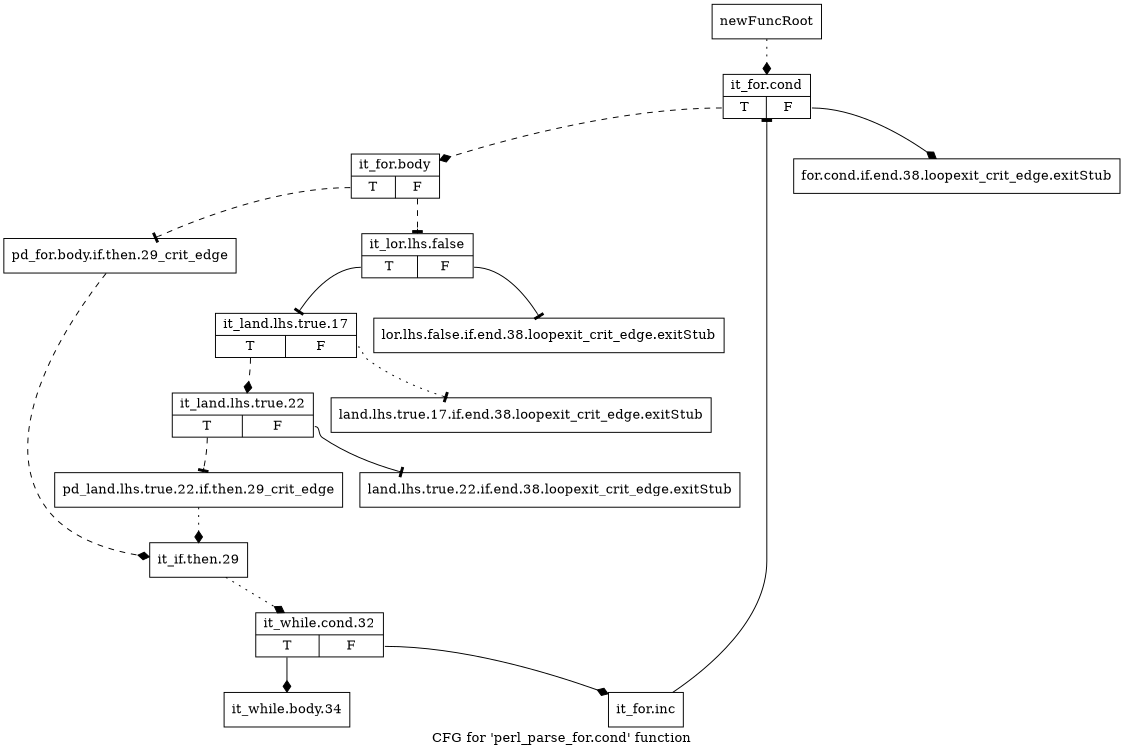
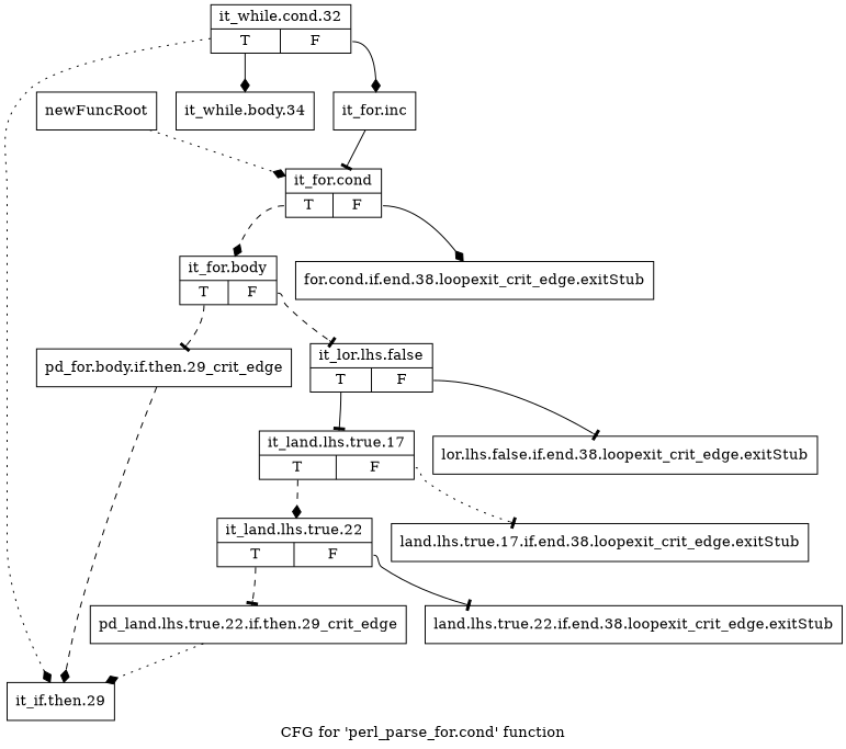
  digraph {
    label="CFG for 'perl_parse_for.cond' function"
    node [shape=record]
    edge [arrowhead=diamond style=solid tailport=s1]
    n1 [label="{newFuncRoot}"]
    n2 [label="{it_for.cond|{<s0>T|<s1>F}}"]
    n3 [label="{for.cond.if.end.38.loopexit_crit_edge.exitStub}"]
    n4 [label="{it_for.body|{<s0>T|<s1>F}}"]
    n5 [label="{pd_for.body.if.then.29_crit_edge}"]
    n6 [label="{it_lor.lhs.false|{<s0>T|<s1>F}}"]
    n7 [label="{lor.lhs.false.if.end.38.loopexit_crit_edge.exitStub}"]
    n8 [label="{land.lhs.true.17.if.end.38.loopexit_crit_edge.exitStub}"]
    n9 [label="{land.lhs.true.22.if.end.38.loopexit_crit_edge.exitStub}"]
    n10 [label="{it_if.then.29}"]
    n11 [label="{it_land.lhs.true.17|{<s0>T|<s1>F}}"]
    n12 [label="{it_while.cond.32|{<s0>T|<s1>F}}"]
    n13 [label="{it_land.lhs.true.22|{<s0>T|<s1>F}}"]
    n14 [label="{pd_land.lhs.true.22.if.then.29_crit_edge}"]
    n15 [label="{it_while.body.34}"]
    n16 [label="{it_for.inc}"]
    n1 -> n2 [style=dotted tailport=""]
    n2 -> n3
    n2 -> n4 [style=dashed tailport=s0]
    n4 -> n5 [arrowhead=tee style=dashed tailport=s0]
    n4 -> n6 [arrowhead=tee style=dashed]
    n5 -> n10 [style=dashed tailport=""]
    n6 -> n7 [arrowhead=tee]
    n6 -> n11 [arrowhead=tee tailport=s0]
-   n10 -> n12 [style=dotted tailport=""]
+   n12 -> n10 [style=dotted tailport=""]
    n11 -> n8 [arrowhead=tee style=dotted]
    n11 -> n13 [style=dashed tailport=s0]
    n12 -> n15 [tailport=s0]
    n12 -> n16
    n13 -> n9 [arrowhead=tee]
    n13 -> n14 [arrowhead=tee style=dashed tailport=s0]
    n14 -> n10 [style=dotted tailport=""]
    n16 -> n2 [arrowhead=tee tailport=""]
  }
